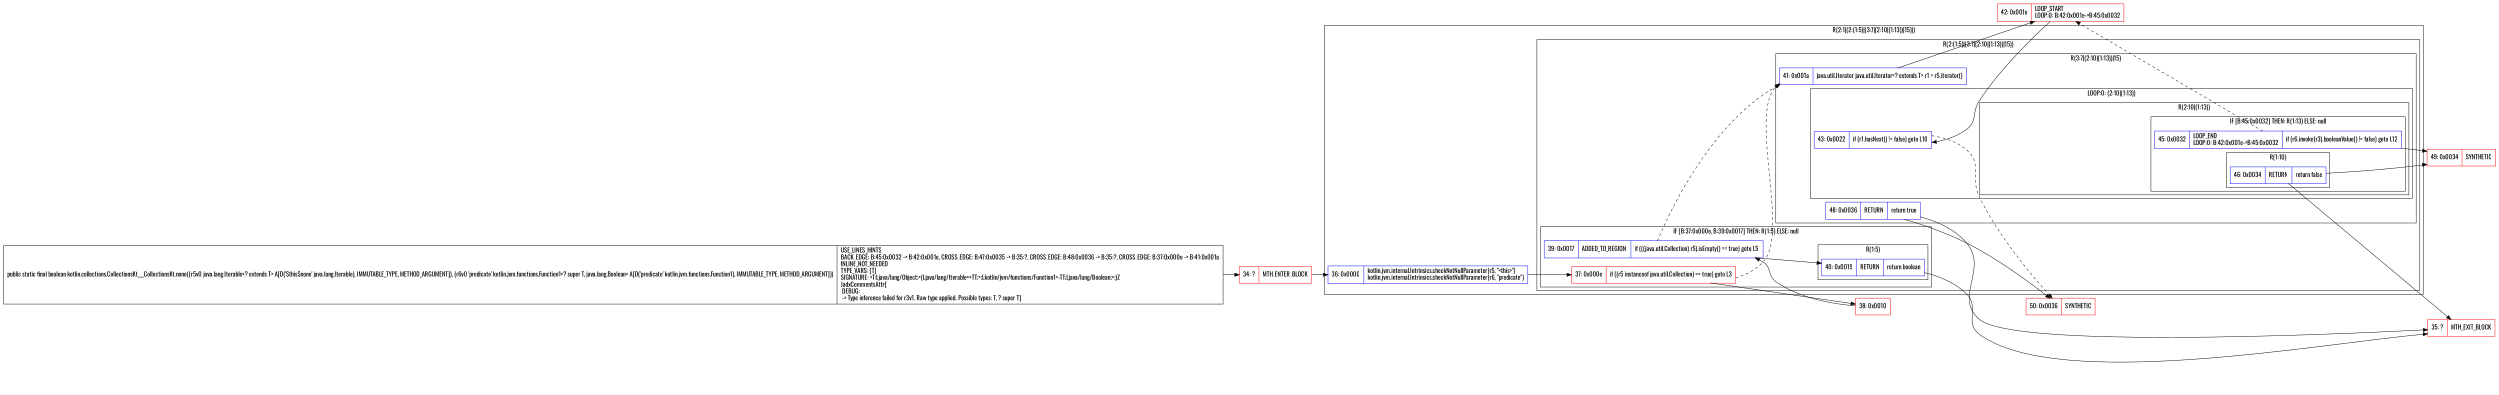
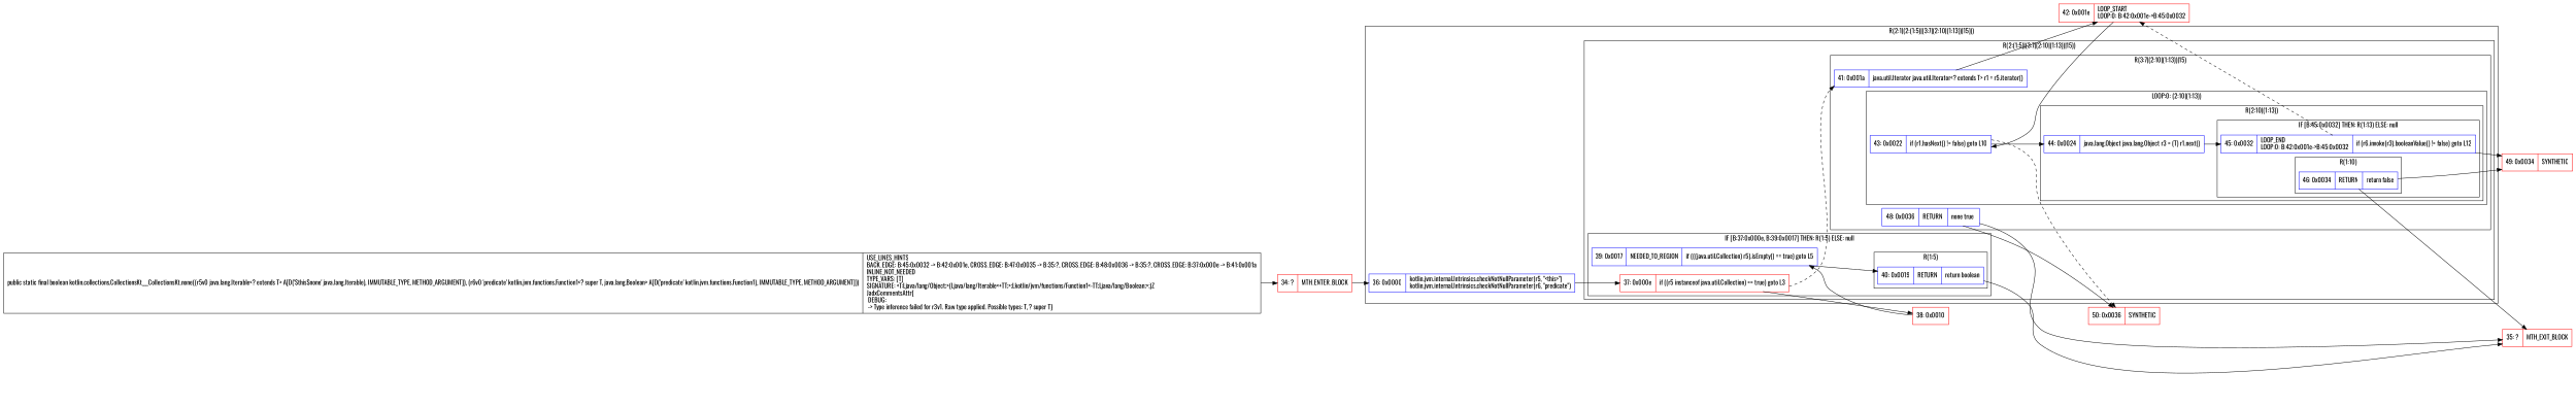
  digraph {
    fontname=Oswald
    rankdir=LR
    node [color=blue fontname=Oswald shape=record]
    edge [fontname=Oswald]
    n1 [label="{40\:\ 0x0019|RETURN\l|return boolean\l}"]
    n2 [color=red label="{37\:\ 0x000e|if ((r5 instanceof java.util.Collection) == true) goto L3\l}"]
-   n3 [label="{39\:\ 0x0017|ADDED_TO_REGION\l|if (((java.util.Collection) r5).isEmpty() == true) goto L5\l}"]
+   n3 [label="{39\:\ 0x0017|NEEDED_TO_REGION\l|if (((java.util.Collection) r5).isEmpty() == true) goto L5\l}"]
    n4 [label="{46\:\ 0x0034|RETURN\l|return false\l}"]
    n5 [label="{45\:\ 0x0032|LOOP_END\lLOOP:0: B:42:0x001e\-\>B:45:0x0032\l|if (r6.invoke(r3).booleanValue() != false) goto L12\l}"]
+   n6 [label="{44\:\ 0x0024|java.lang.Object java.lang.Object r3 = (T) r1.next()\l}"]
    n7 [label="{43\:\ 0x0022|if (r1.hasNext() != false) goto L10\l}"]
    n8 [label="{41\:\ 0x001a|java.util.Iterator java.util.Iterator\<? extends T\> r1 = r5.iterator()\l}"]
-   n9 [label="{48\:\ 0x0036|RETURN\l|return true\l}"]
+   n9 [label="{48\:\ 0x0036|RETURN\l|none true\l}"]
    n10 [label="{36\:\ 0x0000|kotlin.jvm.internal.Intrinsics.checkNotNullParameter(r5, \"\<this\>\")\lkotlin.jvm.internal.Intrinsics.checkNotNullParameter(r6, \"predicate\")\l}"]
    n11 [color=red label="{35\:\ ?|MTH_EXIT_BLOCK\l}"]
    n12 [color=red label="{38\:\ 0x0010}"]
    n13 [color=red label="{49\:\ 0x0034|SYNTHETIC\l}"]
    n14 [color=red label="{42\:\ 0x001e|LOOP_START\lLOOP:0: B:42:0x001e\-\>B:45:0x0032\l}"]
    n15 [color=red label="{50\:\ 0x0036|SYNTHETIC\l}"]
    n16 [color=red label="{34\:\ ?|MTH_ENTER_BLOCK\l}"]
    n17 [label="{public static final boolean kotlin.collections.CollectionsKt___CollectionsKt.none((r5v0 java.lang.Iterable\<? extends T\> A[D('$this$none' java.lang.Iterable), IMMUTABLE_TYPE, METHOD_ARGUMENT]), (r6v0 'predicate' kotlin.jvm.functions.Function1\<? super T, java.lang.Boolean\> A[D('predicate' kotlin.jvm.functions.Function1), IMMUTABLE_TYPE, METHOD_ARGUMENT]))  | USE_LINES_HINTS\lBACK_EDGE: B:45:0x0032 \-\> B:42:0x001e, CROSS_EDGE: B:47:0x0035 \-\> B:35:?, CROSS_EDGE: B:48:0x0036 \-\> B:35:?, CROSS_EDGE: B:37:0x000e \-\> B:41:0x001a\lINLINE_NOT_NEEDED\lTYPE_VARS: [T]\lSIGNATURE: \<T:Ljava\/lang\/Object;\>(Ljava\/lang\/Iterable\<+TT;\>;Lkotlin\/jvm\/functions\/Function1\<\-TT;Ljava\/lang\/Boolean;\>;)Z\lJadxCommentsAttr\{\l DEBUG: \l \-\> Type inference failed for r3v1. Raw type applied. Possible types: T, ? super T\}\l}" color=""]
    subgraph cluster_1 {
      label="R(2:1|(2:(1:5)|(3:7|(2:10|(1:13))|15)))"
      n10
      subgraph cluster_2 {
        label="R(2:(1:5)|(3:7|(2:10|(1:13))|15))"
        subgraph cluster_3 {
          label="IF [B:37:0x000e, B:39:0x0017] THEN: R(1:5) ELSE: null"
          n2
          n3
          subgraph cluster_4 {
            label="R(1:5)"
            n1
          }
        }
        subgraph cluster_5 {
          label="R(3:7|(2:10|(1:13))|15)"
          n8
          n9
          subgraph cluster_6 {
            label="LOOP:0: (2:10|(1:13))"
            n7
            subgraph cluster_7 {
              label="R(2:10|(1:13))"
+             n6
              subgraph cluster_8 {
                label="IF [B:45:0x0032] THEN: R(1:13) ELSE: null"
                n5
                subgraph cluster_9 {
                  label="R(1:10)"
                  n4
                }
              }
            }
          }
        }
      }
    }
    n1 -> n11
    n2 -> n8 [style=dashed]
    n2 -> n12
    n3 -> n1
-   n3 -> n8 [style=dashed]
    n4 -> n11
    n4 -> n13
    n5 -> n13
    n5 -> n14 [style=dashed]
+   n6 -> n5
+   n7 -> n6
    n7 -> n15 [style=dashed]
    n8 -> n14
    n9 -> n11
    n9 -> n15
    n10 -> n2
    n12 -> n3
    n14 -> n7
    n16 -> n10
    n17 -> n16
  }
